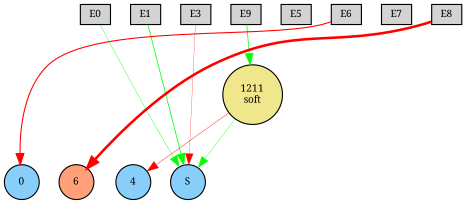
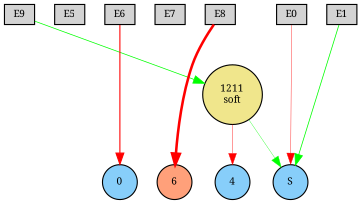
  digraph {
    fontname="Noto Serif"
    node [fillcolor=lightgray fontname="Noto Serif" fontsize=9 shape=box style=filled]
    edge [fontname="Noto Serif" style=invis]
    E0 [height=0.2 width=0.2]
    E1 [height=0.2 width=0.2]
-   E3 [height=0.2 width=0.2]
    n4 [height=0.2 label=E9 width=0.2]
    E5 [height=0.2 width=0.2]
    E6 [height=0.2 width=0.2]
    E7 [height=0.2 width=0.2]
    E8 [height=0.2 width=0.2]
    0 [fillcolor=lightskyblue height=0.2 shape=circle width=0.2]
    n10 [fillcolor=lightsalmon height=0.2 label=6 shape=circle width=0.2]
    n11 [fillcolor=lightskyblue height=0.2 label=4 shape=circle width=0.2]
    S [fillcolor=lightskyblue height=0.2 shape=circle width=0.2]
    n13 [fillcolor=khaki height=0.2 label="1211\nsoft" shape=circle width=0.2]
    subgraph sub_1 {
      rank=source
      E0
      E1
-     E3
      n4
      E5
      E6
      E7
      E8
    }
    subgraph sub_2 {
      rank=sink
      0
      n10
      n11
      S
    }
    E0 -> E1
-   E0 -> S [color=green penwidth=0.34608581698279706 style=solid]
+   E0 -> S [color=red penwidth=0.34608581698279706 style=solid]
    E1 -> S [color=green penwidth=0.6810250748369434 style=solid]
-   E3 -> n4
-   E3 -> S [color=red penwidth=0.2351000272454896 style=solid]
    n4 -> E5
    n4 -> n13 [color=green penwidth=0.6523158398142789 style=solid]
    E5 -> E6
    E6 -> E7
    E6 -> 0 [color=red penwidth=0.9655091721286589 style=solid]
    E7 -> E8
    E8 -> n10 [color=red penwidth=2.2972032683195143 style=solid]
    0 -> n10
    n10 -> n11
    n11 -> S
    n13 -> n11 [color=red penwidth=0.35870829672771043 style=solid]
    n13 -> S [color=green penwidth=0.2948023616577537 style=solid]
  }
